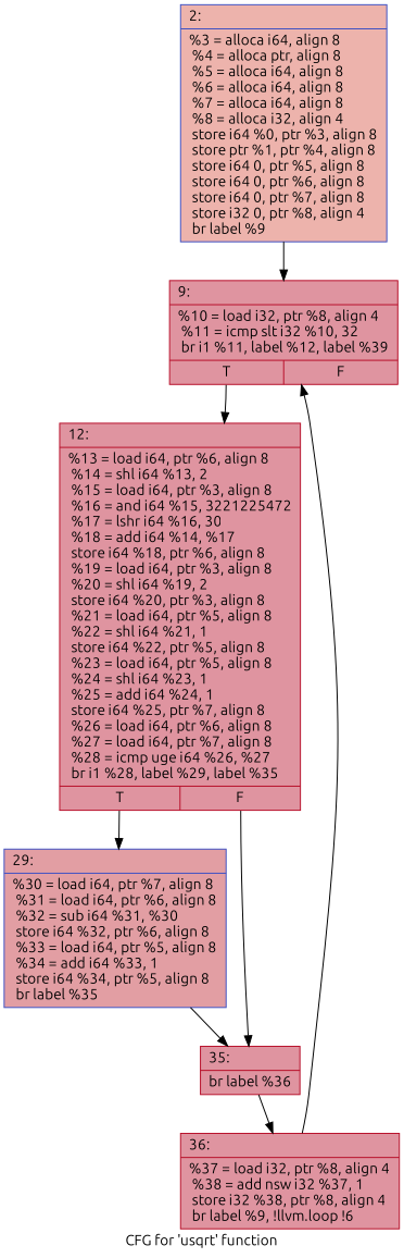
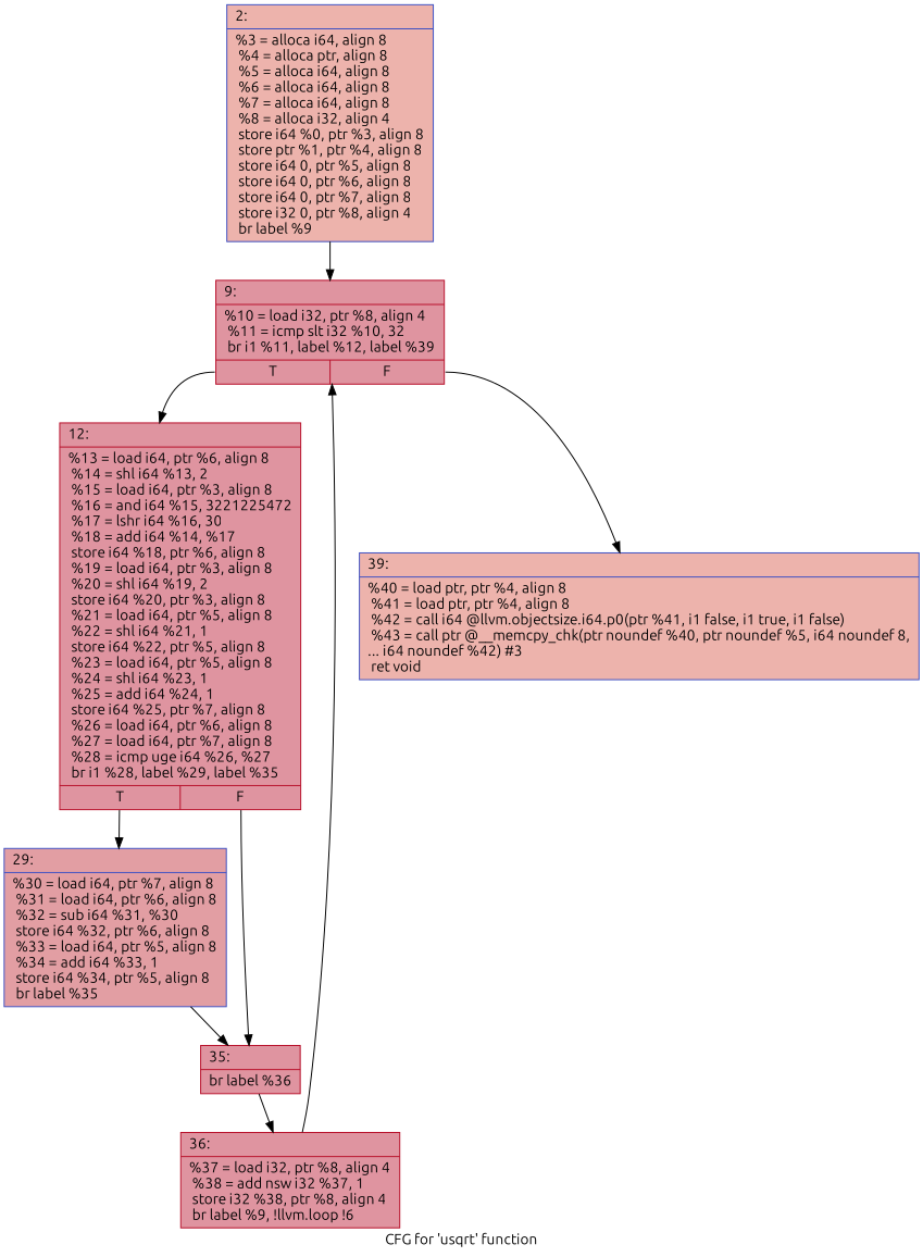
  digraph {
    label="CFG for 'usqrt' function"
    fontname=Ubuntu
    node [color="#b70d28ff" fillcolor="#b70d2870" fontname=Ubuntu shape=record style=filled]
    edge [fontname=Ubuntu]
    n1 [color="#3d50c3ff" fillcolor="#d6524470" label="{2:\l|  %3 = alloca i64, align 8\l  %4 = alloca ptr, align 8\l  %5 = alloca i64, align 8\l  %6 = alloca i64, align 8\l  %7 = alloca i64, align 8\l  %8 = alloca i32, align 4\l  store i64 %0, ptr %3, align 8\l  store ptr %1, ptr %4, align 8\l  store i64 0, ptr %5, align 8\l  store i64 0, ptr %6, align 8\l  store i64 0, ptr %7, align 8\l  store i32 0, ptr %8, align 4\l  br label %9\l}"]
    n2 [label="{9:\l|  %10 = load i32, ptr %8, align 4\l  %11 = icmp slt i32 %10, 32\l  br i1 %11, label %12, label %39\l|{<s0>T|<s1>F}}"]
    n3 [label="{12:\l|  %13 = load i64, ptr %6, align 8\l  %14 = shl i64 %13, 2\l  %15 = load i64, ptr %3, align 8\l  %16 = and i64 %15, 3221225472\l  %17 = lshr i64 %16, 30\l  %18 = add i64 %14, %17\l  store i64 %18, ptr %6, align 8\l  %19 = load i64, ptr %3, align 8\l  %20 = shl i64 %19, 2\l  store i64 %20, ptr %3, align 8\l  %21 = load i64, ptr %5, align 8\l  %22 = shl i64 %21, 1\l  store i64 %22, ptr %5, align 8\l  %23 = load i64, ptr %5, align 8\l  %24 = shl i64 %23, 1\l  %25 = add i64 %24, 1\l  store i64 %25, ptr %7, align 8\l  %26 = load i64, ptr %6, align 8\l  %27 = load i64, ptr %7, align 8\l  %28 = icmp uge i64 %26, %27\l  br i1 %28, label %29, label %35\l|{<s0>T|<s1>F}}"]
+   n4 [color="#3d50c3ff" fillcolor="#d6524470" label="{39:\l|  %40 = load ptr, ptr %4, align 8\l  %41 = load ptr, ptr %4, align 8\l  %42 = call i64 @llvm.objectsize.i64.p0(ptr %41, i1 false, i1 true, i1 false)\l  %43 = call ptr @__memcpy_chk(ptr noundef %40, ptr noundef %5, i64 noundef 8,\l... i64 noundef %42) #3\l  ret void\l}"]
    n5 [color="#3d50c3ff" fillcolor="#be242e70" label="{29:\l|  %30 = load i64, ptr %7, align 8\l  %31 = load i64, ptr %6, align 8\l  %32 = sub i64 %31, %30\l  store i64 %32, ptr %6, align 8\l  %33 = load i64, ptr %5, align 8\l  %34 = add i64 %33, 1\l  store i64 %34, ptr %5, align 8\l  br label %35\l}"]
    n6 [label="{35:\l|  br label %36\l}"]
    n7 [label="{36:\l|  %37 = load i32, ptr %8, align 4\l  %38 = add nsw i32 %37, 1\l  store i32 %38, ptr %8, align 4\l  br label %9, !llvm.loop !6\l}"]
    n1 -> n2
    n2 -> n3 [tailport=s0]
+   n2 -> n4 [tailport=s1]
    n3 -> n5 [tailport=s0]
    n3 -> n6 [tailport=s1]
    n5 -> n6
    n6 -> n7
    n7 -> n2
  }
